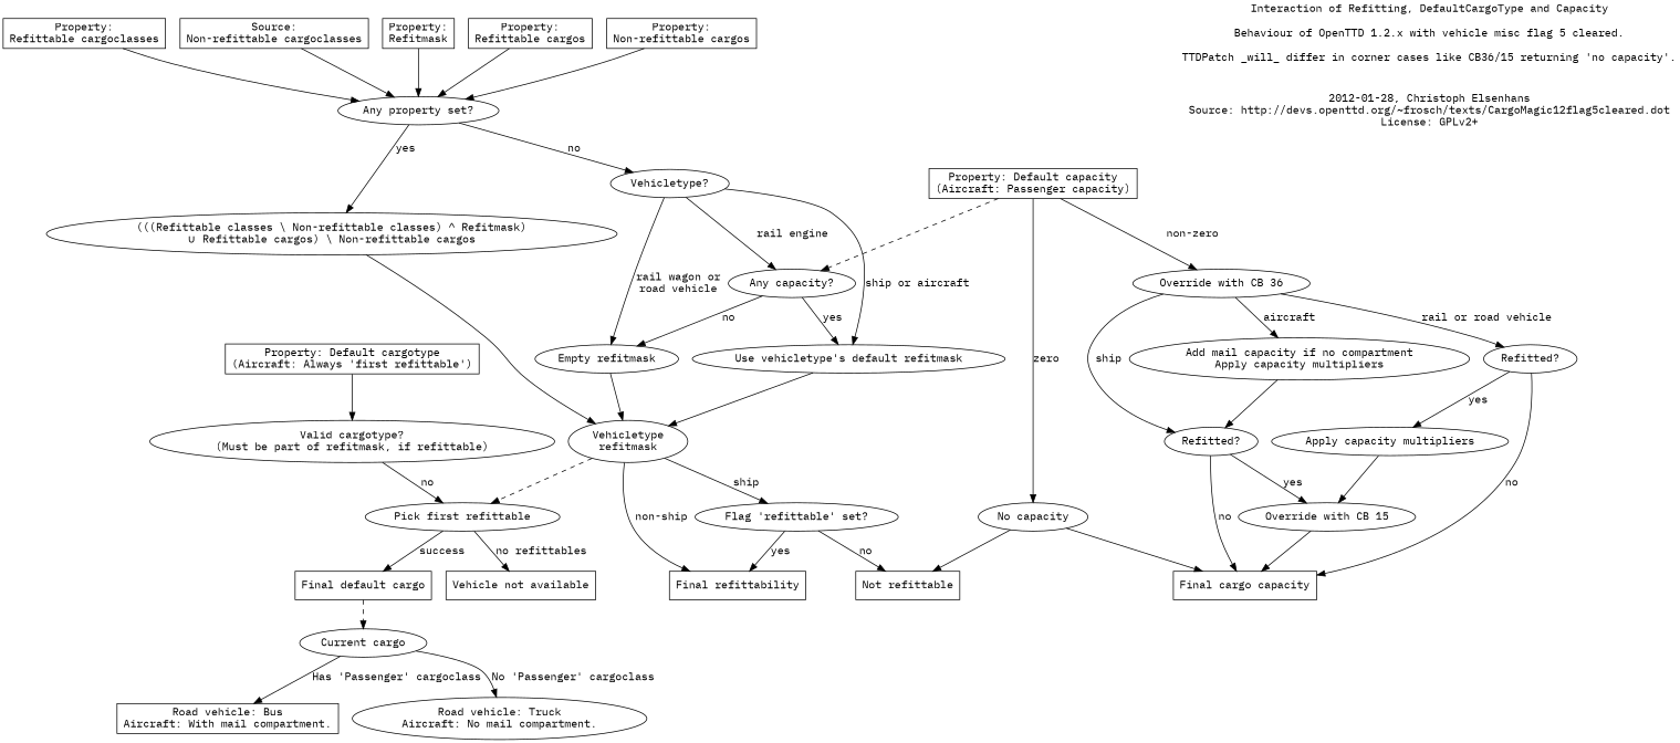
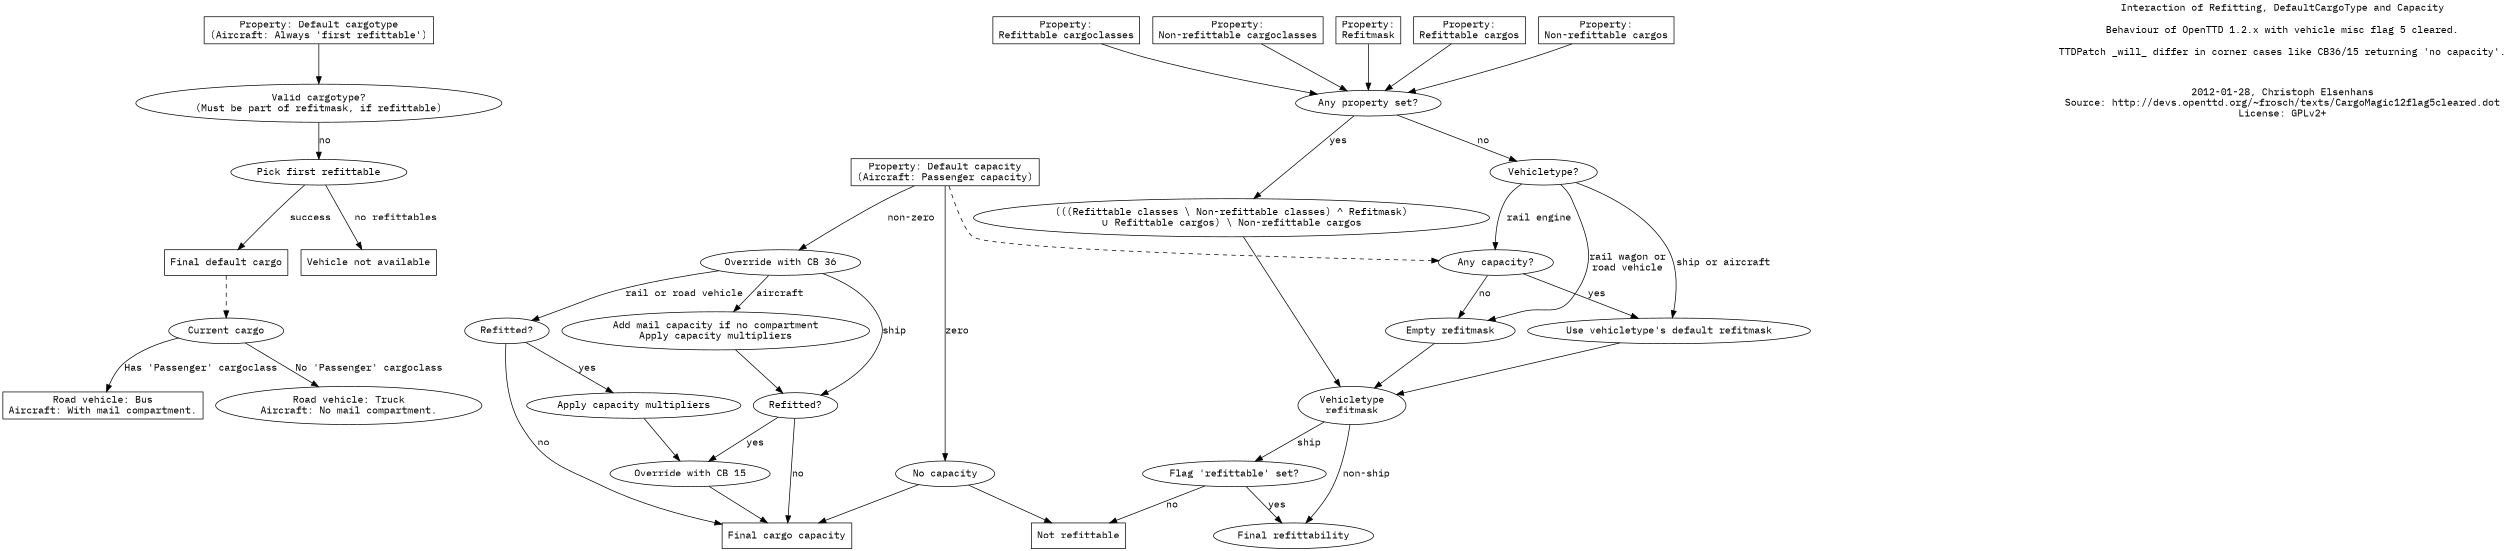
  digraph {
    fontname="IBM Plex Mono"
    node [fontname="IBM Plex Mono"]
    edge [fontname="IBM Plex Mono"]
    n1 [label="Property: Default cargotype\n(Aircraft: Always 'first refittable')" shape=box]
    n2 [label="Valid cargotype?\n(Must be part of refitmask, if refittable)"]
    n3 [label="Pick first refittable"]
    n4 [label="Property:\nRefittable cargoclasses" shape=box]
    n5 [label="Any property set?"]
    n6 [label="(((Refittable classes \\ Non-refittable classes) ^ Refitmask)\n∪ Refittable cargos) \\ Non-refittable cargos"]
    n7 [label="Vehicletype?"]
-   n8 [label="Source:\nNon-refittable cargoclasses" shape=box]
+   n8 [label="Property:\nNon-refittable cargoclasses" shape=box]
    n9 [label="Property:\nRefitmask" shape=box]
    n10 [label="Property:\nRefittable cargos" shape=box]
    n11 [label="Property:\nNon-refittable cargos" shape=box]
    n12 [label="Property: Default capacity\n(Aircraft: Passenger capacity)" shape=box]
    n13 [label="Any capacity?"]
    n14 [label="No capacity"]
    n15 [label="Override with CB 36"]
    n16 [label="Empty refitmask"]
    n17 [label="Use vehicletype's default refitmask"]
    n18 [label="Not refittable" shape=box]
    n19 [label="Final cargo capacity" shape=box]
    n20 [label="Add mail capacity if no compartment\nApply capacity multipliers"]
    n21 [label="Refitted?"]
    n22 [label="Refitted?"]
-   n23 [label="Final refittability" shape=box]
+   n23 [label="Final refittability" shape=ellipse]
    n24 [label="Final default cargo" shape=box]
    n25 [label="Current cargo"]
    n26 [label="Road vehicle: Bus\nAircraft: With mail compartment." shape=box]
    n27 [label="Road vehicle: Truck\nAircraft: No mail compartment." shape=ellipse]
    n28 [label="Vehicle not available" shape=box]
    n29 [label="Vehicletype\nrefitmask"]
    n30 [label="Flag 'refittable' set?"]
    n31 [label="Override with CB 15"]
    n32 [label="Apply capacity multipliers"]
    n33 [label="                                                           " shape=none]
    n34 [label="Interaction of Refitting, DefaultCargoType and Capacity\n\nBehaviour of OpenTTD 1.2.x with vehicle misc flag 5 cleared.\n\nTTDPatch _will_ differ in corner cases like CB36/15 returning 'no capacity'." margin=0 shape=none]
    n35 [label="2012-01-28, Christoph Elsenhans\nSource: http://devs.openttd.org/~frosch/texts/CargoMagic12flag5cleared.dot\nLicense: GPLv2+" margin=0 shape=none]
    n1 -> n2
    n2 -> n3 [label=no]
    n3 -> n24 [label=success]
    n3 -> n28 [label="no refittables"]
    n4 -> n5
    n5 -> n6 [label=yes]
    n5 -> n7 [label=no]
    n6 -> n29
    n7 -> n13 [label="rail engine"]
    n7 -> n16 [label="rail wagon or\nroad vehicle"]
    n7 -> n17 [label="ship or aircraft"]
    n8 -> n5
    n9 -> n5
    n10 -> n5
    n11 -> n5
    n12 -> n13 [style=dashed]
    n12 -> n14 [label=zero]
    n12 -> n15 [label="non-zero"]
    n13 -> n16 [label=no]
    n13 -> n17 [label=yes]
    n14 -> n18
    n14 -> n19
    n15 -> n20 [label=aircraft]
    n15 -> n21 [label=ship]
    n15 -> n22 [label="rail or road vehicle"]
    n16 -> n29
    n17 -> n29
    n20 -> n21
    n21 -> n19 [label=no]
    n21 -> n31 [label=yes]
    n22 -> n19 [label=no]
    n22 -> n32 [label=yes]
    n24 -> n25 [style=dashed]
    n25 -> n26 [label="Has 'Passenger' cargoclass"]
    n25 -> n27 [label="No 'Passenger' cargoclass"]
-   n29 -> n3 [style=dashed]
    n29 -> n23 [label="non-ship"]
    n29 -> n30 [label=ship]
    n30 -> n18 [label=no]
    n30 -> n23 [label=yes]
    n31 -> n19
    n32 -> n31
    n34 -> n35 [style=invis]
  }
